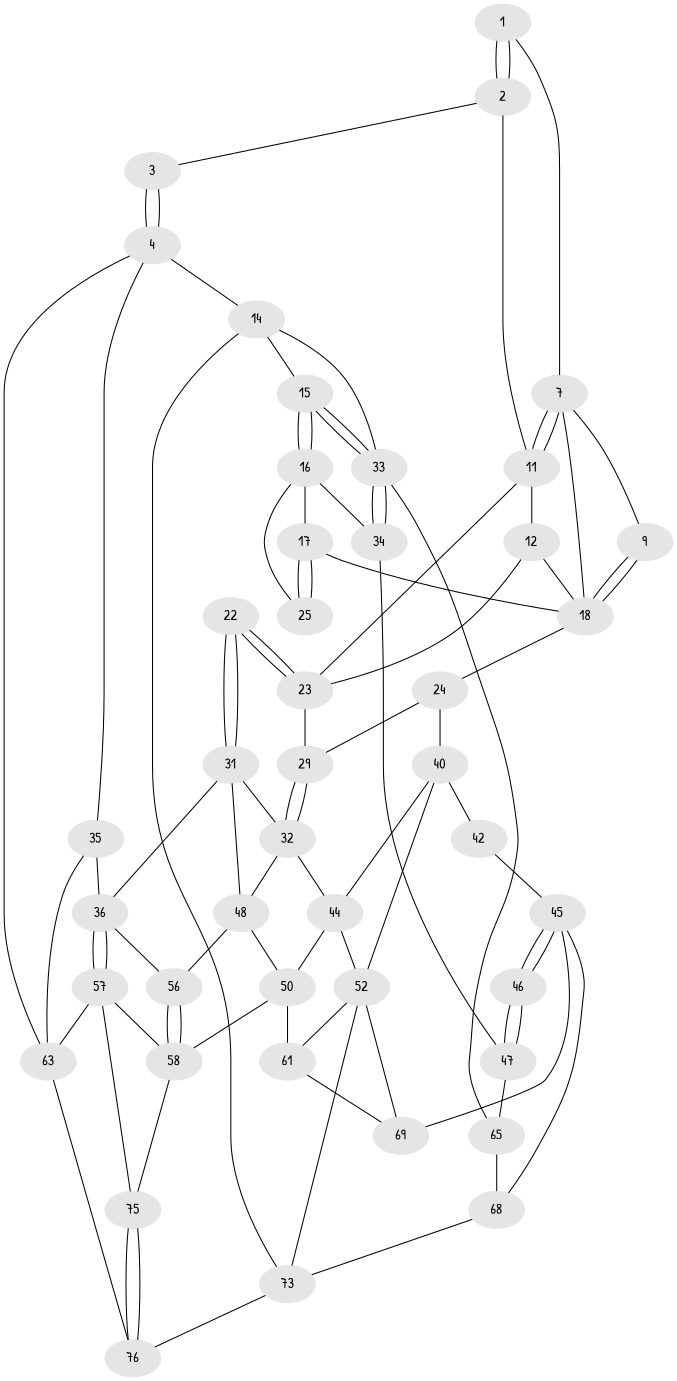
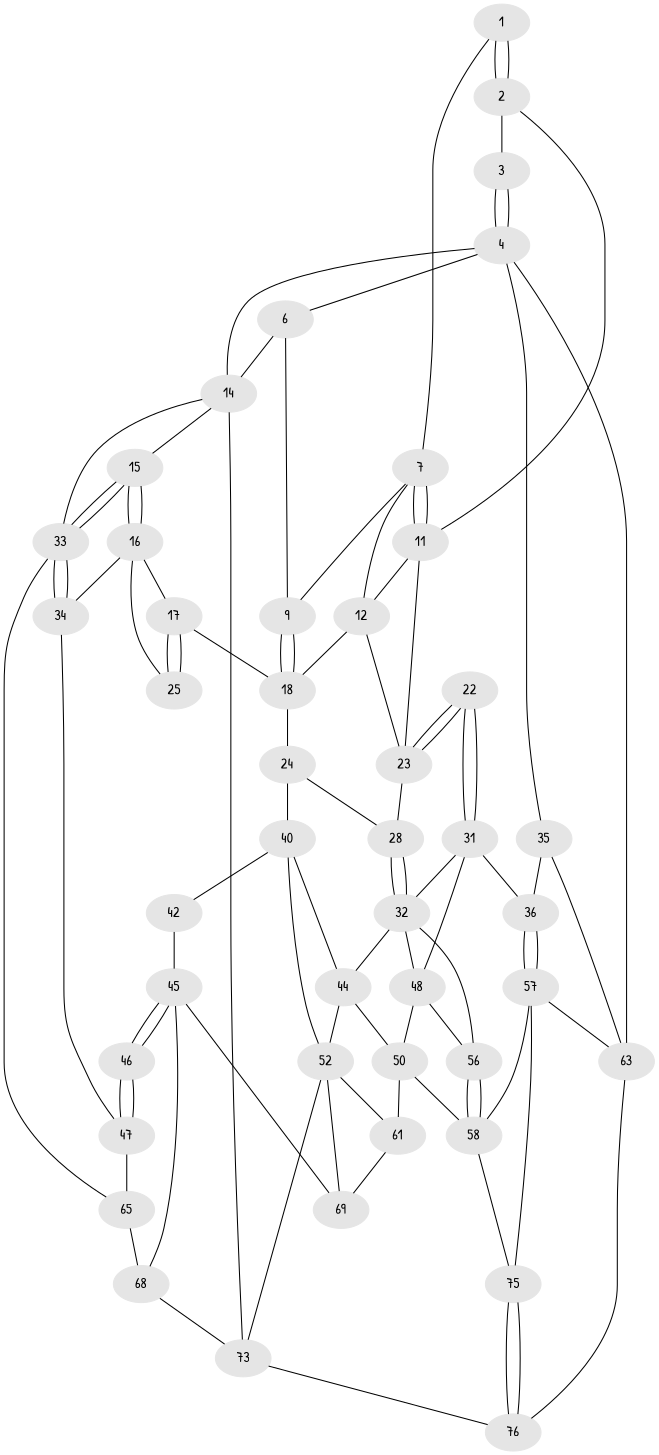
  graph {
    fontname="Patrick Hand"
    node [color=gray90 fontname="Patrick Hand" style=filled]
    edge [fontname="Patrick Hand"]
    1
    2
    7 [super="+8"]
    3 [super="+21"]
    11 [super="+13"]
    9
    12 [super="+19"]
    4 [super="+5"]
    23 [super="+26"]
    35 [super="+39"]
+   6 [super="+10"]
    14 [super="+54"]
    63 [super="+70"]
    22
    31 [super="+38"]
    36 [super="+37"]
    15
    33 [super="+53"]
    73 [super="+74"]
    76
    18 [super="+20"]
    24 [super="+30"]
-   29
+   29 [label=28]
    16 [super="+28"]
    34
    65 [super="+66"]
    17
    25 [super="+27"]
    47 [super="+55"]
    40 [super="+41"]
    32 [super="+43"]
    48 [super="+49"]
    42
    44 [super="+51"]
    52 [super="+62"]
    45 [super="+67"]
    56
    57 [super="+64"]
    50 [super="+60"]
    58 [super="+59"]
    75
    69
    61 [super="+72"]
    46
    68 [super="+71"]
    1 -- 2
    1 -- 2
    1 -- 7
    2 -- 3
    2 -- 11
    7 -- 11
    7 -- 11
    7 -- 9
-   7 -- 18
+   7 -- 12
    3 -- 4
    3 -- 4
    11 -- 12
    11 -- 23
    9 -- 18
    9 -- 18
    12 -- 23
    12 -- 18
    4 -- 35
+   4 -- 6
    4 -- 14
    4 -- 63
    23 -- 29
    35 -- 63
    35 -- 36
+   6 -- 9
+   6 -- 14
    14 -- 15
    14 -- 33
    14 -- 73
    63 -- 76
    22 -- 23
    22 -- 23
    22 -- 31
    22 -- 31
    31 -- 36
    31 -- 32
    31 -- 48
-   36 -- 56
+   32 -- 56
    36 -- 57
    36 -- 57
    15 -- 33
    15 -- 33
    15 -- 16
    15 -- 16
    33 -- 34
    33 -- 34
    33 -- 65
    73 -- 76
    18 -- 24
    24 -- 29
    24 -- 40
    29 -- 32
    29 -- 32
    16 -- 34
    16 -- 17
    16 -- 25
    34 -- 47
    65 -- 68 [weight=2]
    17 -- 18
    17 -- 25
    17 -- 25
    47 -- 65
    40 -- 42
    40 -- 44
    40 -- 52
    32 -- 48
    32 -- 44
    48 -- 56
    48 -- 50
    42 -- 45
    44 -- 52
    44 -- 50
    52 -- 73
    52 -- 69
    52 -- 61
    45 -- 69
    45 -- 46
    45 -- 46
    45 -- 68
    56 -- 58
    56 -- 58
    57 -- 63
    57 -- 58
    57 -- 75
    50 -- 58
    50 -- 61
    58 -- 75
    75 -- 76
    75 -- 76
    61 -- 69
    46 -- 47
    46 -- 47
    68 -- 73
  }
